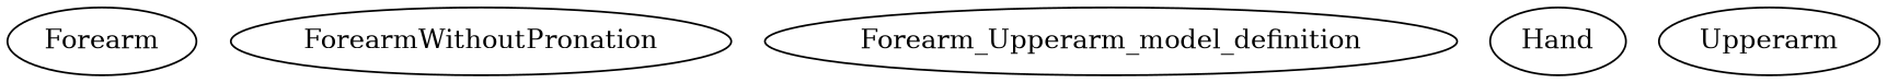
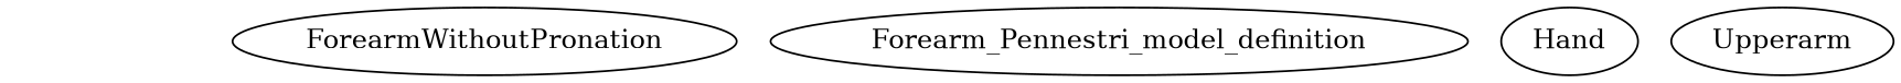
  digraph {
-   Forearm
    ForearmWithoutPronation
-   Forearm_Pennestri_model_definition [label=Forearm_Upperarm_model_definition]
+   Forearm_Pennestri_model_definition
    Hand
    Upperarm
  }
